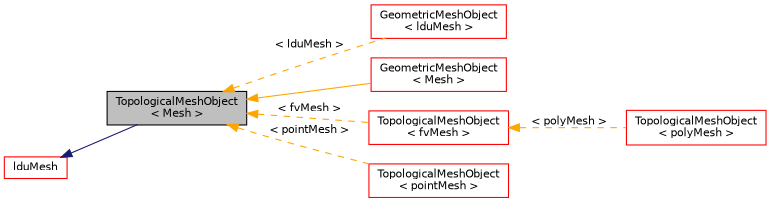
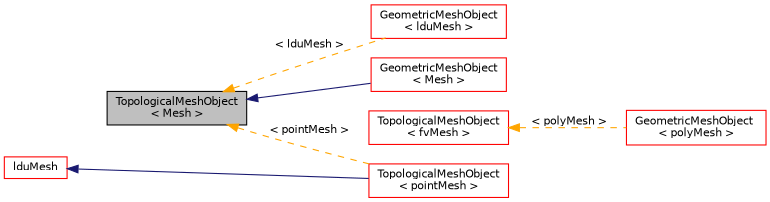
  digraph {
    rankdir=LR
    node [color=red fontname=Helvetica fontsize=10 shape=record]
    edge [color=orange dir=back fontname=Helvetica fontsize=10 labelfontname=Helvetica labelfontsize=10 style=dashed]
    n1 [color=black fillcolor=grey75 fontcolor=black height=0.2 label="TopologicalMeshObject\l\< Mesh \>" style=filled width=0.4]
    n2 [height=0.2 label="GeometricMeshObject\l\< Mesh \>" width=0.4]
    n3 [height=0.2 label="TopologicalMeshObject\l\< pointMesh \>" width=0.4]
    n4 [height=0.2 label="TopologicalMeshObject\l\< fvMesh \>" width=0.4]
    n5 [height=0.2 label="GeometricMeshObject\l\< lduMesh \>" width=0.4]
-   n6 [height=0.2 label="TopologicalMeshObject\l\< polyMesh \>" width=0.4]
+   n6 [height=0.2 label="GeometricMeshObject\l\< polyMesh \>" width=0.4]
    n7 [height=0.2 label=lduMesh width=0.4]
-   n1 -> n2 [style=solid]
+   n1 -> n2 [color=midnightblue style=solid]
    n1 -> n3 [label=" \< pointMesh \>"]
-   n1 -> n4 [label=" \< fvMesh \>"]
    n1 -> n5 [label=" \< lduMesh \>"]
    n4 -> n6 [label=" \< polyMesh \>"]
-   n7 -> n1 [color=midnightblue style=solid]
+   n7 -> n3 [color=midnightblue style=solid]
  }
